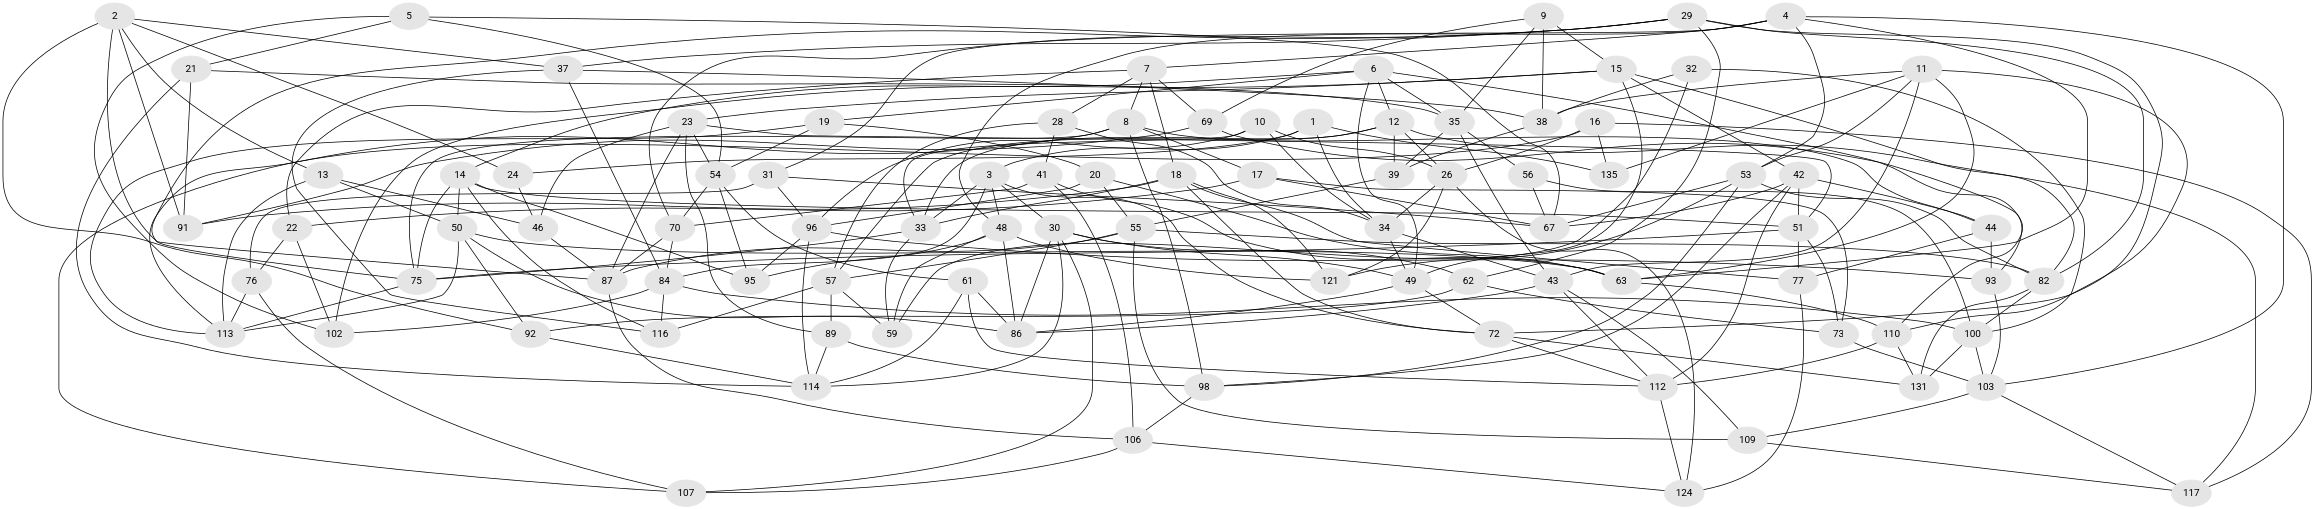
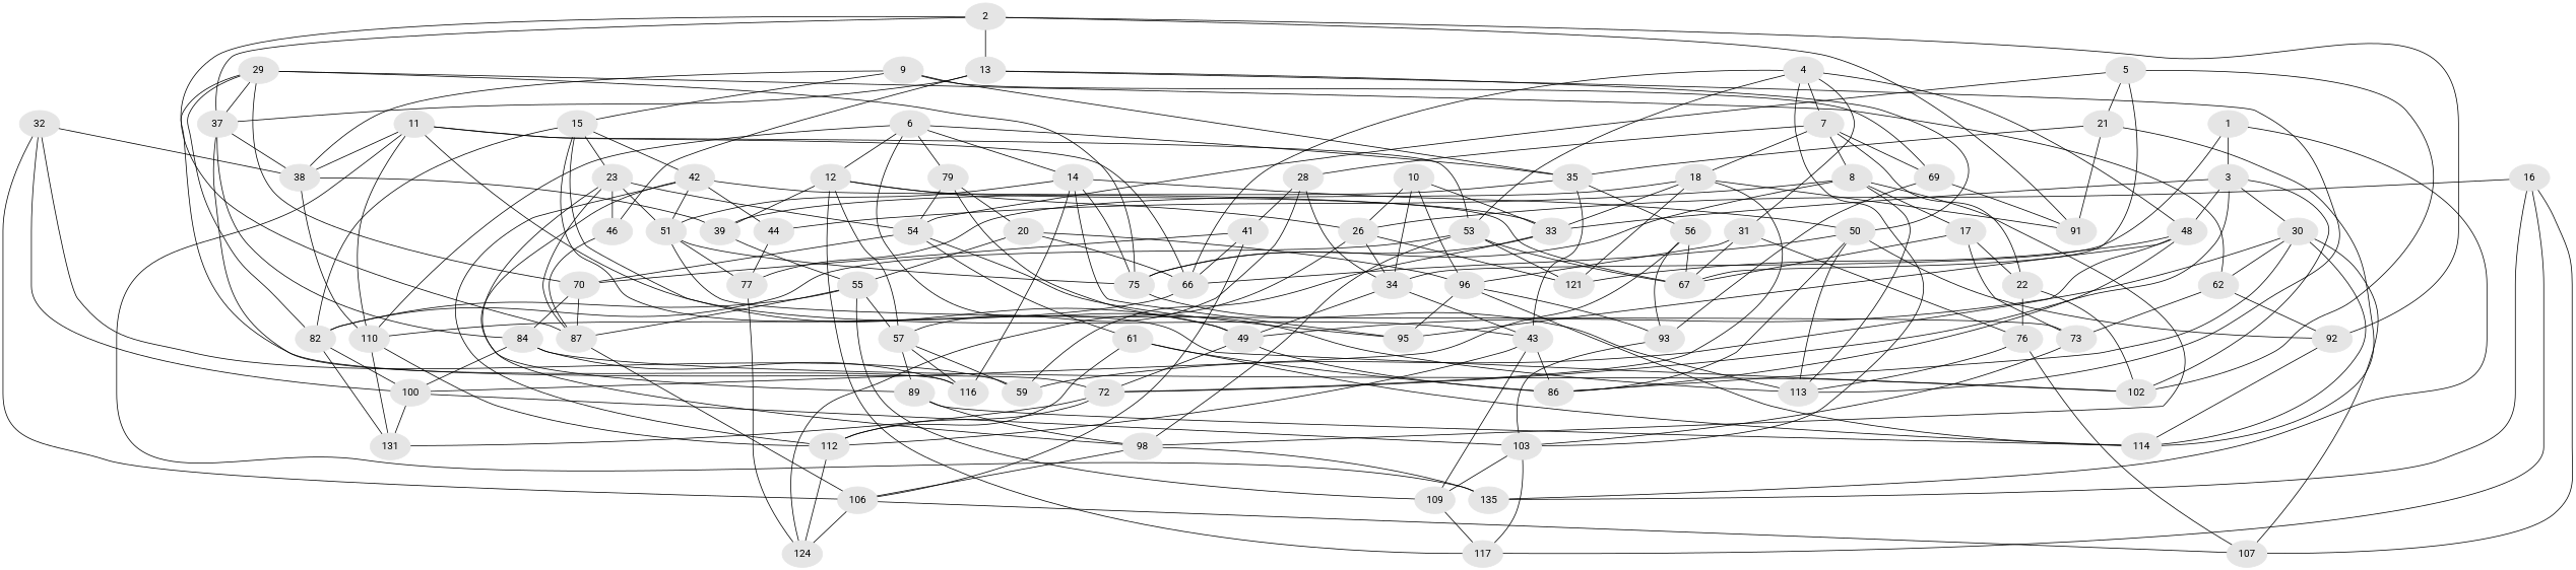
  graph {
    fontname=Roboto
    node [color=gray90 fontname=Roboto style=filled]
    edge [fontname=Roboto]
    1 [super="+132"]
    3 [super="+133"]
-   24
    34 [super="+68"]
    135
    30 [super="+64"]
    33 [super="+58"]
    48 [super="+83"]
    72 [super="+88"]
    84 [super="+118"]
    46
    49 [super="+74"]
    43 [super="+78"]
    2 [super="+71"]
    13 [super="+45"]
    37 [super="+79"]
    87 [super="+140"]
    91
    92
    113 [super="+138"]
    50 [super="+105"]
    38 [super="+60"]
    116
    106 [super="+108"]
    114 [super="+126"]
    107
    62
    86 [super="+122"]
    75 [super="+81"]
    59
    95
    121
    112 [super="+130"]
    131
    102
    100 [super="+139"]
    4 [super="+136"]
    7 [super="+27"]
    31
    53 [super="+128"]
-   63 [super="+99"]
+   63 [super="+99" label=66]
    103 [super="+129"]
    8 [super="+65"]
    18 [super="+25"]
    22
    28
    69
    67 [super="+111"]
    n49 [label=96 super="+119"]
    76
    98 [super="+127"]
    82 [super="+123"]
    110 [super="+120"]
    117
    109
    5
    21
    54 [super="+134"]
    35 [super="+36"]
    70 [super="+85"]
    61
    6 [super="+47"]
    12 [super="+97"]
    14 [super="+115"]
-   19
+   19 [label=79]
    26 [super="+66"]
    39
    57 [super="+104"]
    51 [super="+125"]
    20
    56
    17
    44
    77
    41
    93
    73
    15 [super="+52"]
    23 [super="+80"]
    42 [super="+96"]
    9
    124
    10
    11 [super="+101"]
    55 [super="+94"]
    89
    16
    29 [super="+137"]
    32
    1 -- 3
-   1 -- 24
    1 -- 34
    1 -- 135
    3 -- 30
    3 -- 33
    3 -- 48
    3 -- 72
-   3 -- 84
-   24 -- 46
+   3 -- 102
    34 -- 49
    34 -- 43
    30 -- 49
    30 -- 114
    30 -- 107
    30 -- 62
    30 -- 86
    33 -- 75
    33 -- 59
    48 -- 86
    48 -- 59
    48 -- 95
    48 -- 121
    72 -- 112
    72 -- 131
    84 -- 116
    84 -- 102
    84 -- 100
    46 -- 87
    49 -- 72
    49 -- 86
    43 -- 86
    43 -- 112
    43 -- 109
-   2 -- 24
    2 -- 13
    2 -- 37
    2 -- 87
    2 -- 91
    2 -- 92
    13 -- 46
+   13 -- 37
    13 -- 113
    13 -- 50
    37 -- 84
    37 -- 38
    37 -- 116
    87 -- 106
    92 -- 114
    50 -- 92
    50 -- 113
    50 -- 86
    50 -- 63
+   38 -- 110
    38 -- 39
    106 -- 107
    106 -- 124
    62 -- 92
    62 -- 73
    75 -- 113
    112 -- 124
    100 -- 131
    100 -- 103
    4 -- 48
    4 -- 7
    4 -- 31
    4 -- 53
    4 -- 63
    4 -- 103
    7 -- 8
    7 -- 18
    7 -- 22
    7 -- 28
    7 -- 69
    31 -- 67
    31 -- n49
    31 -- 76
    53 -- 121
    53 -- 67
    53 -- 98
    53 -- 82
    63 -- 110
    103 -- 117
    103 -- 109
    8 -- 113
    8 -- 75
    8 -- 98
    8 -- 17
    8 -- 44
    18 -- 33
    18 -- 72
    18 -- 91
    18 -- 121
    18 -- 77
    22 -- 102
    22 -- 76
    28 -- 34
    28 -- 57
    28 -- 41
    69 -- 91
    69 -- 93
    n49 -- 114
    n49 -- 95
    n49 -- 93
    76 -- 113
    76 -- 107
+   98 -- 135
    98 -- 106
    82 -- 131
    82 -- 100
    110 -- 112
    110 -- 131
    109 -- 117
    5 -- 102
    5 -- 67
    5 -- 21
    5 -- 54
    21 -- 91
    21 -- 114
    21 -- 35
    54 -- 95
    54 -- 70
    54 -- 61
    35 -- 43
    35 -- 39
    35 -- 56
    70 -- 84
    70 -- 87
    61 -- 114
    61 -- 86
    61 -- 112
    6 -- 49
    6 -- 110
    6 -- 35
    6 -- 12
    6 -- 14
    6 -- 19
    12 -- 33
    12 -- 117
    12 -- 26
    12 -- 39
    12 -- 57
    14 -- 50
    14 -- 116
    14 -- 75
    14 -- 95
    14 -- 51
    19 -- 113
    19 -- 54
    19 -- 20
    26 -- 34
    26 -- 121
    26 -- 124
    39 -- 55
    57 -- 116
    57 -- 59
    57 -- 89
    51 -- 75
    51 -- 77
    51 -- 73
    20 -- 63
    20 -- n49
    20 -- 55
    56 -- 100
    56 -- 67
-   44 -- 93
+   56 -- 93
    17 -- 22
    17 -- 67
    17 -- 73
    44 -- 77
    77 -- 124
    41 -- 106
    41 -- 63
    41 -- 70
    93 -- 103
    73 -- 103
    15 -- 49
    15 -- 102
    15 -- 82
    15 -- 23
    15 -- 42
    23 -- 46
    23 -- 87
    23 -- 54
    23 -- 51
    23 -- 89
    42 -- 112
    42 -- 67
    42 -- 98
    42 -- 51
    42 -- 44
    9 -- 38
    9 -- 69
    9 -- 35
    9 -- 15
    10 -- 34
    10 -- 33
    10 -- n49
    10 -- 26
    11 -- 135
    11 -- 43
    11 -- 38
    11 -- 53
    11 -- 63
    11 -- 110
    55 -- 87
    55 -- 82
    55 -- 109
    55 -- 57
    89 -- 114
    89 -- 98
    16 -- 135
    16 -- 107
    16 -- 117
    16 -- 26
    29 -- 72
    29 -- 37
    29 -- 62
    29 -- 75
    29 -- 82
    29 -- 70
    32 -- 38
+   32 -- 106
    32 -- 59
    32 -- 100
  }
